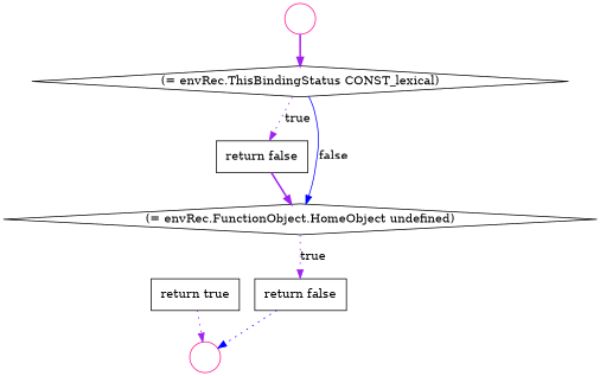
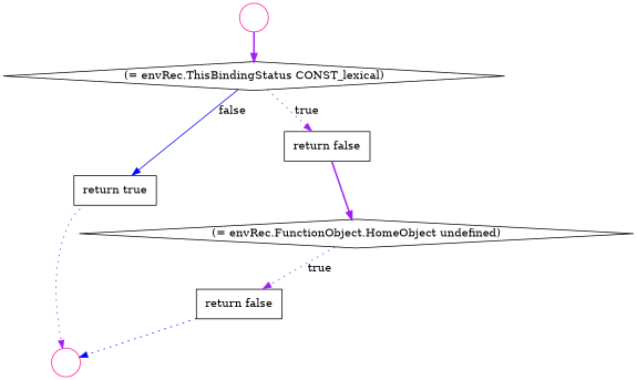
  digraph {
    node [color=black fillcolor=white shape=none style=filled]
    edge [color=purple style=dotted]
    n1 [label=<<font color="black">     <table border="0" cellborder="1" cellspacing="0" cellpadding="10">       <tr><td align="left">return true</td></tr>     </table>   </font>> margin=0]
    n2 [color=deeppink label=" " shape=circle]
    n3 [label=<<font color="black">(= envRec.ThisBindingStatus CONST_lexical)</font>> shape=diamond]
    n4 [label=<<font color="black">     <table border="0" cellborder="1" cellspacing="0" cellpadding="10">       <tr><td align="left">return false</td></tr>     </table>   </font>> margin=0]
    n5 [label=<<font color="black">(= envRec.FunctionObject.HomeObject undefined)</font>> shape=diamond]
    n6 [label=<<font color="black">     <table border="0" cellborder="1" cellspacing="0" cellpadding="10">       <tr><td align="left">return false</td></tr>     </table>   </font>> margin=0]
    n7 [color=deeppink label=" " shape=circle]
    n1 -> n2
    n3 -> n4 [label=<<font color="black">true</font>>]
-   n3 -> n5 [color=blue label=<<font color="black">false</font>> style=solid]
+   n3 -> n1 [color=blue label=<<font color="black">false</font>> style=solid]
    n4 -> n5 [style=bold]
    n5 -> n6 [label=<<font color="black">true</font>>]
    n6 -> n2 [color=blue]
    n7 -> n3 [style=bold]
  }
